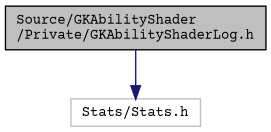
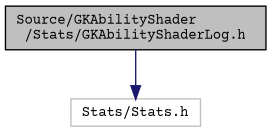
  digraph {
    fontname="Courier Prime"
    node [fontname="Courier Prime" fontsize=10 shape=record style=filled]
-   n1 [color=black fillcolor=grey75 fontcolor=black height=0.2 label="Source/GKAbilityShader\l/Private/GKAbilityShaderLog.h" width=0.4]
+   n1 [color=black fillcolor=grey75 fontcolor=black height=0.2 label="Source/GKAbilityShader\l/Stats/GKAbilityShaderLog.h" width=0.4]
    n2 [color=grey75 fillcolor=white height=0.2 label="Stats/Stats.h" width=0.4]
    n1 -> n2 [color=midnightblue fontname="Courier Prime" fontsize=10 labelfontname=Helvetica labelfontsize=10 style=solid]
  }
